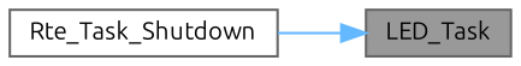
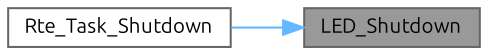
  digraph {
    rankdir=RL
    fontname=Ubuntu
    node [fontname=Ubuntu fontsize=10 shape=box style=filled]
-   n1 [color=gray40 fillcolor=grey60 fontcolor=black height=0.2 label=LED_Task width=0.4]
+   n1 [color=gray40 fillcolor=grey60 fontcolor=black height=0.2 label=LED_Shutdown width=0.4]
    n2 [color=grey40 fillcolor=white height=0.2 label=Rte_Task_Shutdown width=0.4]
    n1 -> n2 [color=steelblue1 dir=back fontname=Ubuntu fontsize=10 labelfontname=Helvetica labelfontsize=10 style=solid]
  }
